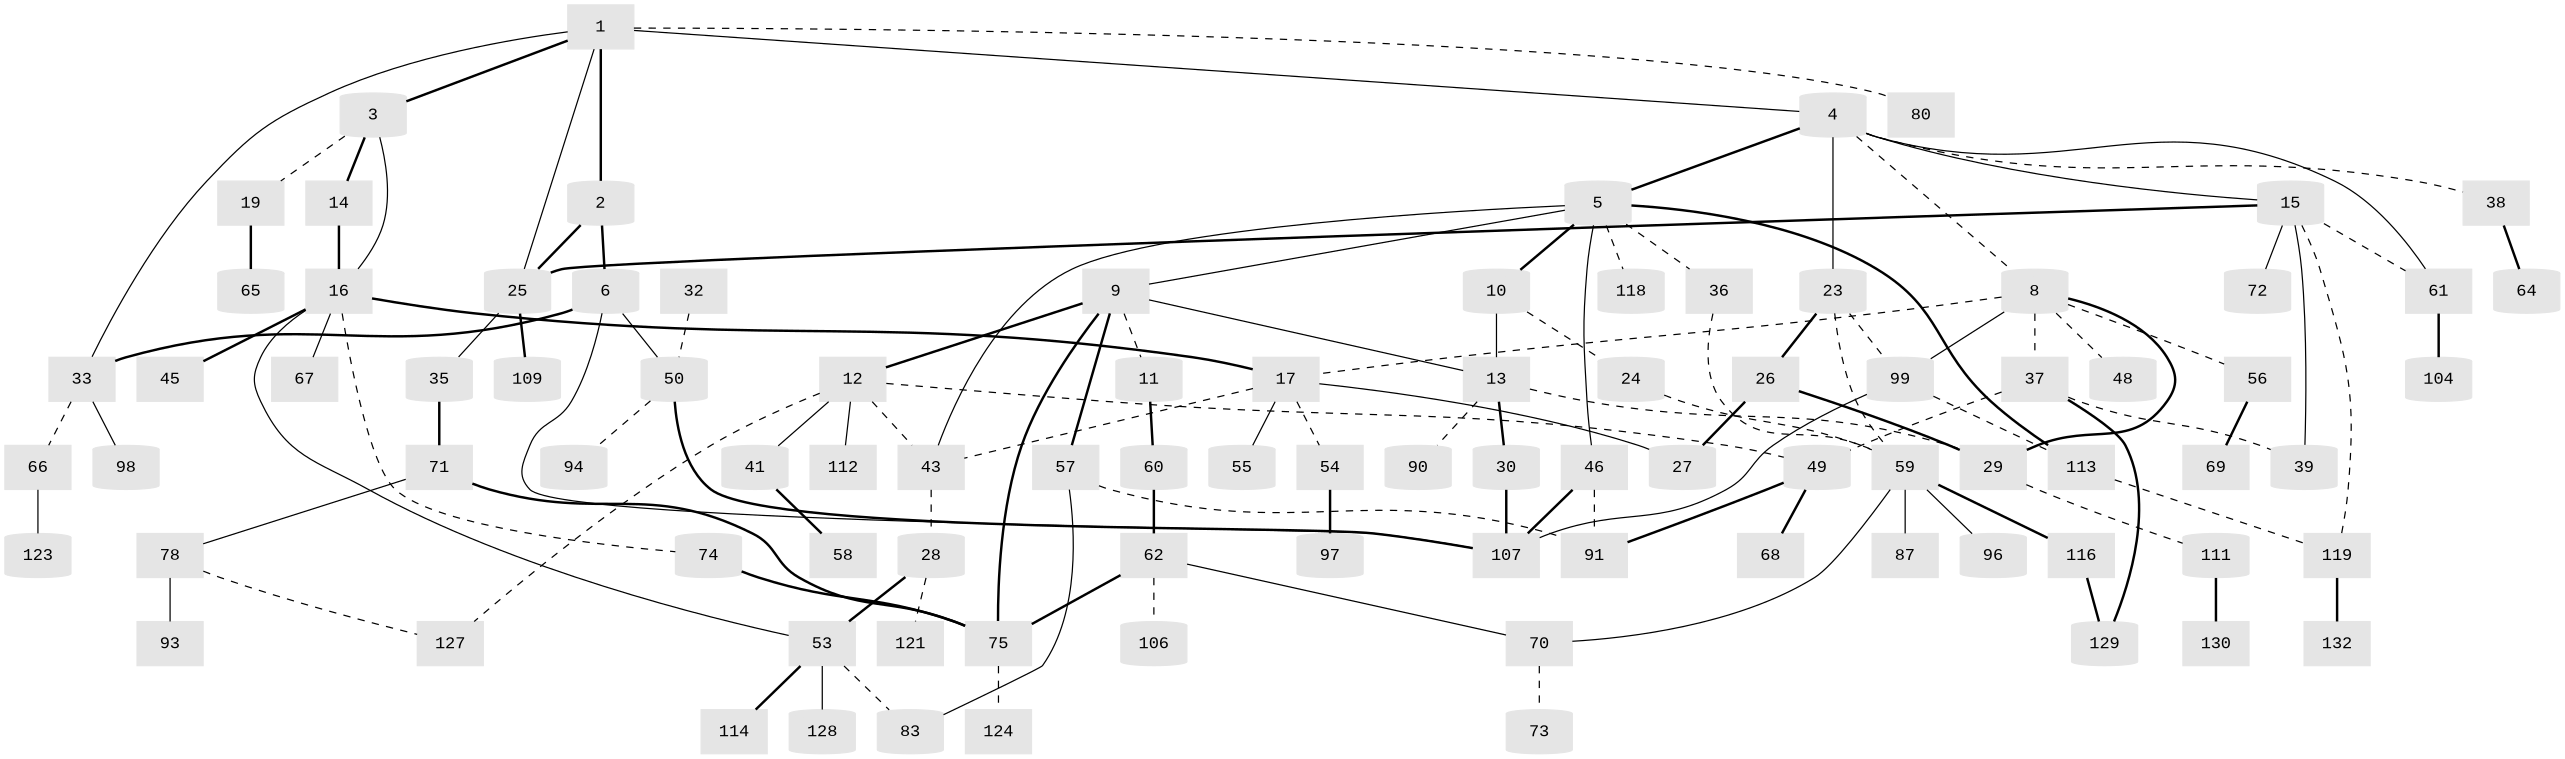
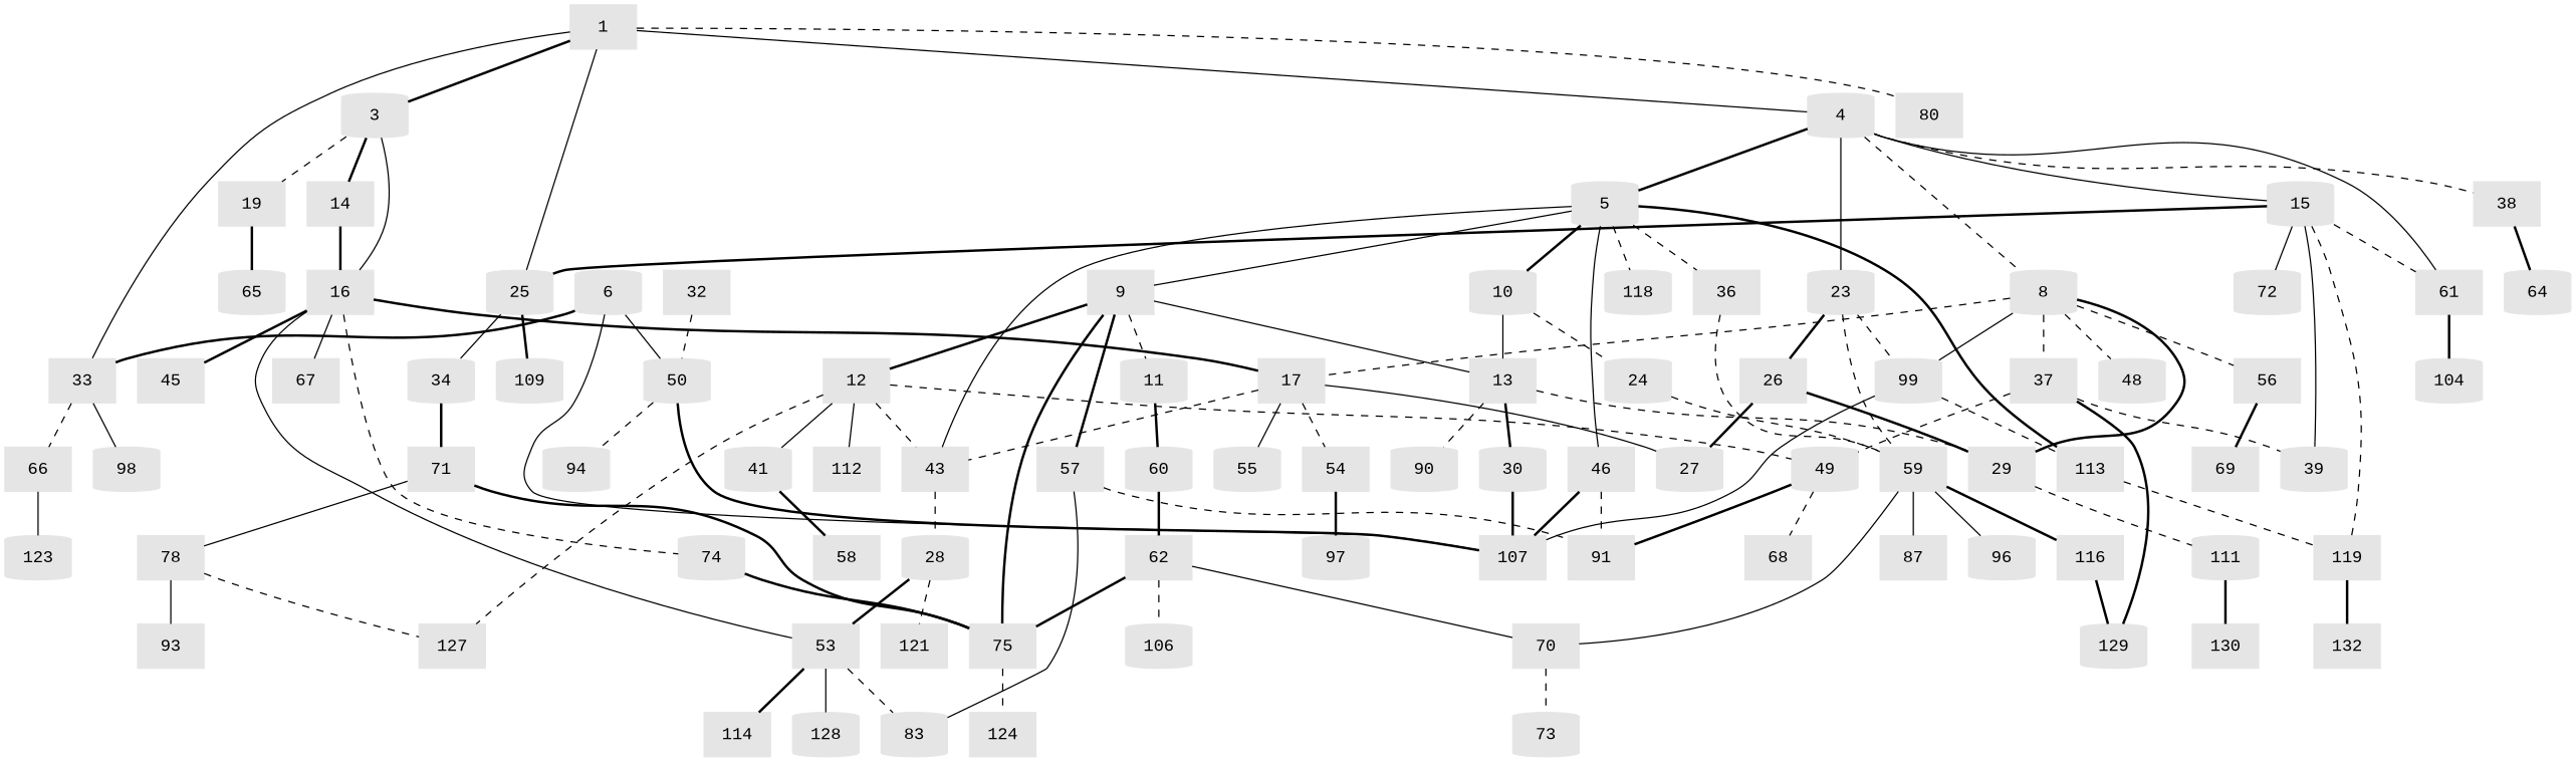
  graph {
    fontname="Liberation Mono"
    node [color=gray90 fontname="Liberation Mono" shape=box style=filled]
    edge [fontname="Liberation Mono" style=bold]
    1 [super="+20"]
-   2 [shape=cylinder]
    3 [shape=cylinder super="+76"]
    4 [shape=cylinder super="+7"]
    25 [shape=cylinder super="+105"]
    33 [super="+47"]
    80 [super="+108"]
    6 [shape=cylinder super="+52"]
    14
    16 [super="+79"]
    19
    5 [shape=cylinder super="+21"]
    8 [shape=cylinder super="+35"]
    15 [shape=cylinder super="+101"]
    23 [shape=cylinder super="+131"]
    38
    61 [super="+63"]
-   34 [shape=cylinder label=35]
+   34 [shape=cylinder]
    109 [shape=cylinder]
    66
    98 [shape=cylinder]
    50 [shape=cylinder super="+95"]
    107 [super="+110"]
    17 [super="+117"]
    45
    53 [super="+100"]
    67
    74 [shape=cylinder]
    65 [shape=cylinder]
    9
    10 [shape=cylinder super="+18"]
    36 [super="+51"]
    43 [super="+89"]
    46 [super="+92"]
    113
    118 [shape=cylinder]
    29 [super="+126"]
    37 [super="+84"]
    48 [shape=cylinder]
    56
    99 [shape=cylinder super="+120"]
    39 [shape=cylinder]
    72 [shape=cylinder super="+85"]
    119
    26 [super="+40"]
    59 [super="+77"]
    64 [shape=cylinder]
    104 [shape=cylinder]
    11 [shape=cylinder super="+44"]
    12 [super="+22"]
    13 [super="+42"]
    57 [super="+125"]
    75 [super="+115"]
    24 [shape=cylinder]
    28 [shape=cylinder super="+86"]
    91
    94 [shape=cylinder]
    27 [shape=cylinder super="+31"]
    54 [super="+81"]
    55 [shape=cylinder]
    111 [shape=cylinder]
    49 [shape=cylinder super="+102"]
    129 [shape=cylinder]
    69
    60 [shape=cylinder]
    41 [shape=cylinder super="+122"]
    112
    127
    30 [shape=cylinder]
    90 [shape=cylinder]
    83 [shape=cylinder]
    124
    62 [super="+103"]
    58
    68
    132
    32
    114
    128 [shape=cylinder]
    97 [shape=cylinder]
    121
    70 [super="+88"]
    87
    96 [shape=cylinder]
    116
    71
    130
    123 [shape=cylinder super="+133"]
    78 [super="+82"]
    106 [shape=cylinder]
    73 [shape=cylinder]
    93
-   1 -- 2
    1 -- 3
    1 -- 4 [style=solid weight=2]
    1 -- 25 [style=solid]
    1 -- 33 [style=solid]
    1 -- 80 [style=dashed]
-   2 -- 25
-   2 -- 6
    3 -- 14
    3 -- 16 [style=solid]
    3 -- 19 [style=dashed]
    4 -- 5
    4 -- 8 [style=dashed]
    4 -- 15 [style=solid]
    4 -- 23 [style=solid]
    4 -- 38 [style=dashed]
    4 -- 61 [style=solid]
    25 -- 34 [style=solid]
    25 -- 109
    33 -- 66 [style=dashed]
    33 -- 98 [style=solid]
    6 -- 33
    6 -- 50 [style=solid]
    6 -- 107 [style=solid]
    14 -- 16
    16 -- 17
    16 -- 45
    16 -- 53 [style=solid]
    16 -- 67 [style=solid]
    16 -- 74 [style=dashed]
    19 -- 65
    5 -- 9 [style=solid]
    5 -- 10
    5 -- 36 [style=dashed]
    5 -- 43 [style=solid]
    5 -- 46 [style=solid]
    5 -- 113
    5 -- 118 [style=dashed]
    8 -- 17 [style=dashed]
    8 -- 29
    8 -- 37 [style=dashed]
    8 -- 48 [style=dashed]
    8 -- 56 [style=dashed]
    8 -- 99 [style=solid]
    15 -- 25
    15 -- 61 [style=dashed]
    15 -- 39 [style=solid]
    15 -- 72 [style=solid]
    15 -- 119 [style=dashed]
    23 -- 99 [style=dashed]
    23 -- 26
    23 -- 59 [style=dashed]
    38 -- 64
    61 -- 104
    34 -- 71
    66 -- 123 [style=solid]
    50 -- 107
    50 -- 94 [style=dashed]
    17 -- 43 [style=dashed]
    17 -- 27 [style=solid]
    17 -- 54 [style=dashed]
    17 -- 55 [style=solid]
    53 -- 83 [style=dashed]
    53 -- 114
    53 -- 128 [style=solid]
    74 -- 75
    9 -- 11 [style=dashed]
    9 -- 12
    9 -- 13 [style=solid]
    9 -- 57
    9 -- 75
    10 -- 13 [style=solid]
    10 -- 24 [style=dashed]
    36 -- 59 [style=dashed]
    43 -- 28 [style=dashed]
    46 -- 107
    46 -- 91 [style=dashed]
    113 -- 119 [style=dashed]
    29 -- 111 [style=dashed]
    37 -- 39 [style=dashed]
    37 -- 49 [style=dashed]
    37 -- 129
    56 -- 69
    99 -- 107 [style=solid]
    99 -- 113 [style=dashed]
    119 -- 132
    26 -- 29
    26 -- 27
    59 -- 70 [style=solid]
    59 -- 87 [style=solid]
    59 -- 96 [style=solid]
    59 -- 116
    11 -- 60
    12 -- 43 [style=dashed]
    12 -- 49 [style=dashed]
    12 -- 41 [style=solid]
    12 -- 112 [style=solid]
    12 -- 127 [style=dashed]
    13 -- 29 [style=dashed weight=2]
    13 -- 30
    13 -- 90 [style=dashed]
    57 -- 91 [style=dashed]
    57 -- 83 [style=solid]
    75 -- 124 [style=dashed]
    24 -- 59 [style=dashed]
    28 -- 53
    28 -- 121 [style=dashed]
    54 -- 97
    111 -- 130
    49 -- 91
-   49 -- 68
+   49 -- 68 [style=dashed]
    60 -- 62
    41 -- 58
    30 -- 107
    62 -- 75
    62 -- 70 [style=solid]
    62 -- 106 [style=dashed]
    32 -- 50 [style=dashed]
    70 -- 73 [style=dashed]
    116 -- 129
    71 -- 75
    71 -- 78 [style=solid]
    78 -- 127 [style=dashed]
    78 -- 93 [style=solid]
  }
